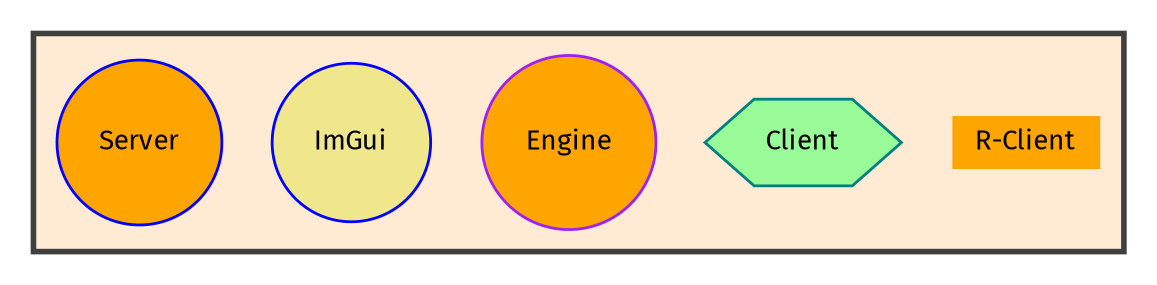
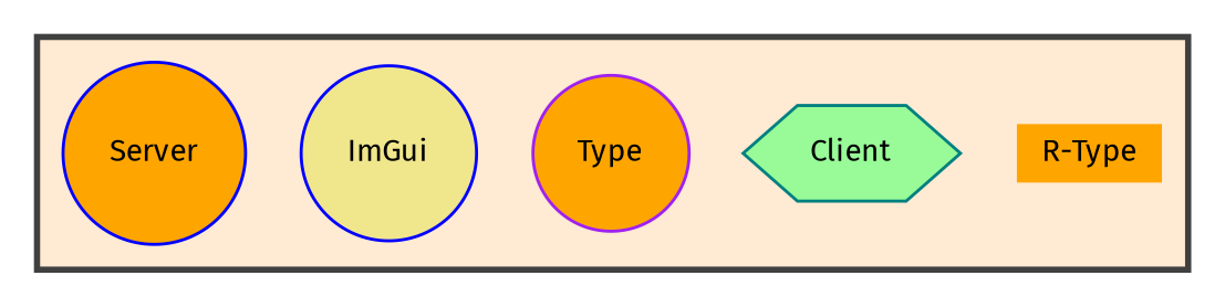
  digraph {
    compound=true
    fontname="Fira Sans"
    node [fontname="Fira Sans" fontsize=10 shape=circle style=filled fillcolor=orange color=blue]
-   n1 [height=0.2 label="R-Client" shape=plaintext width=0.4]
+   n1 [height=0.2 label="R-Type" shape=plaintext width=0.4]
    n2 [color=teal fillcolor=palegreen height=0.2 label=Client shape=hexagon width=0.4]
-   n3 [color=purple height=0.2 label=Engine width=0.4]
+   n3 [color=purple height=0.2 label=Type width=0.4]
    n4 [fillcolor=khaki height=0.2 label=ImGui width=0.4]
    n5 [height=0.2 label=Server width=0.4]
    subgraph cluster_1 {
      bgcolor="#ffead3"
      fontsize=10
      pencolor=grey25
      style="filled,bold"
      n1
      n2
      n3
      n4
      n5
    }
  }
